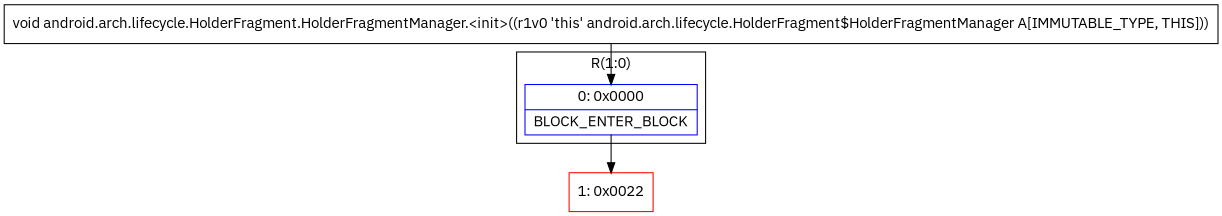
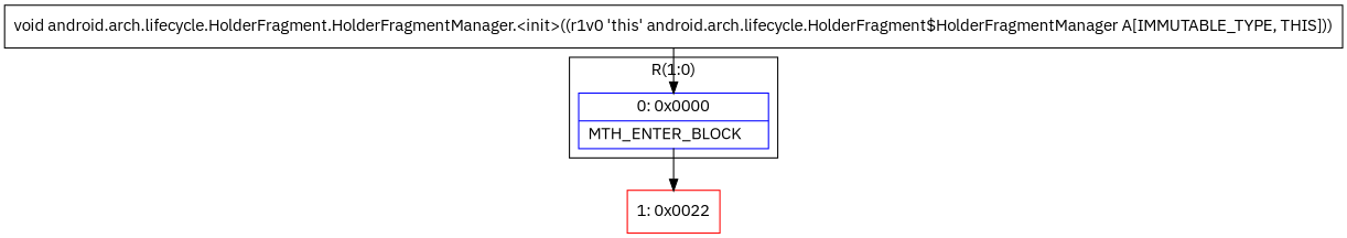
  digraph {
    fontname="IBM Plex Sans"
    node [shape=record fontname="IBM Plex Sans"]
    edge [fontname="IBM Plex Sans"]
-   n1 [color=blue label="{0\:\ 0x0000|BLOCK_ENTER_BLOCK\l}"]
+   n1 [color=blue label="{0\:\ 0x0000|MTH_ENTER_BLOCK\l}"]
    n2 [color=red label="{1\:\ 0x0022}"]
    n3 [label="{void android.arch.lifecycle.HolderFragment.HolderFragmentManager.\<init\>((r1v0 'this' android.arch.lifecycle.HolderFragment$HolderFragmentManager A[IMMUTABLE_TYPE, THIS])) }"]
    subgraph cluster_1 {
      label="R(1:0)"
      n1
    }
    n1 -> n2
    n3 -> n1
  }
